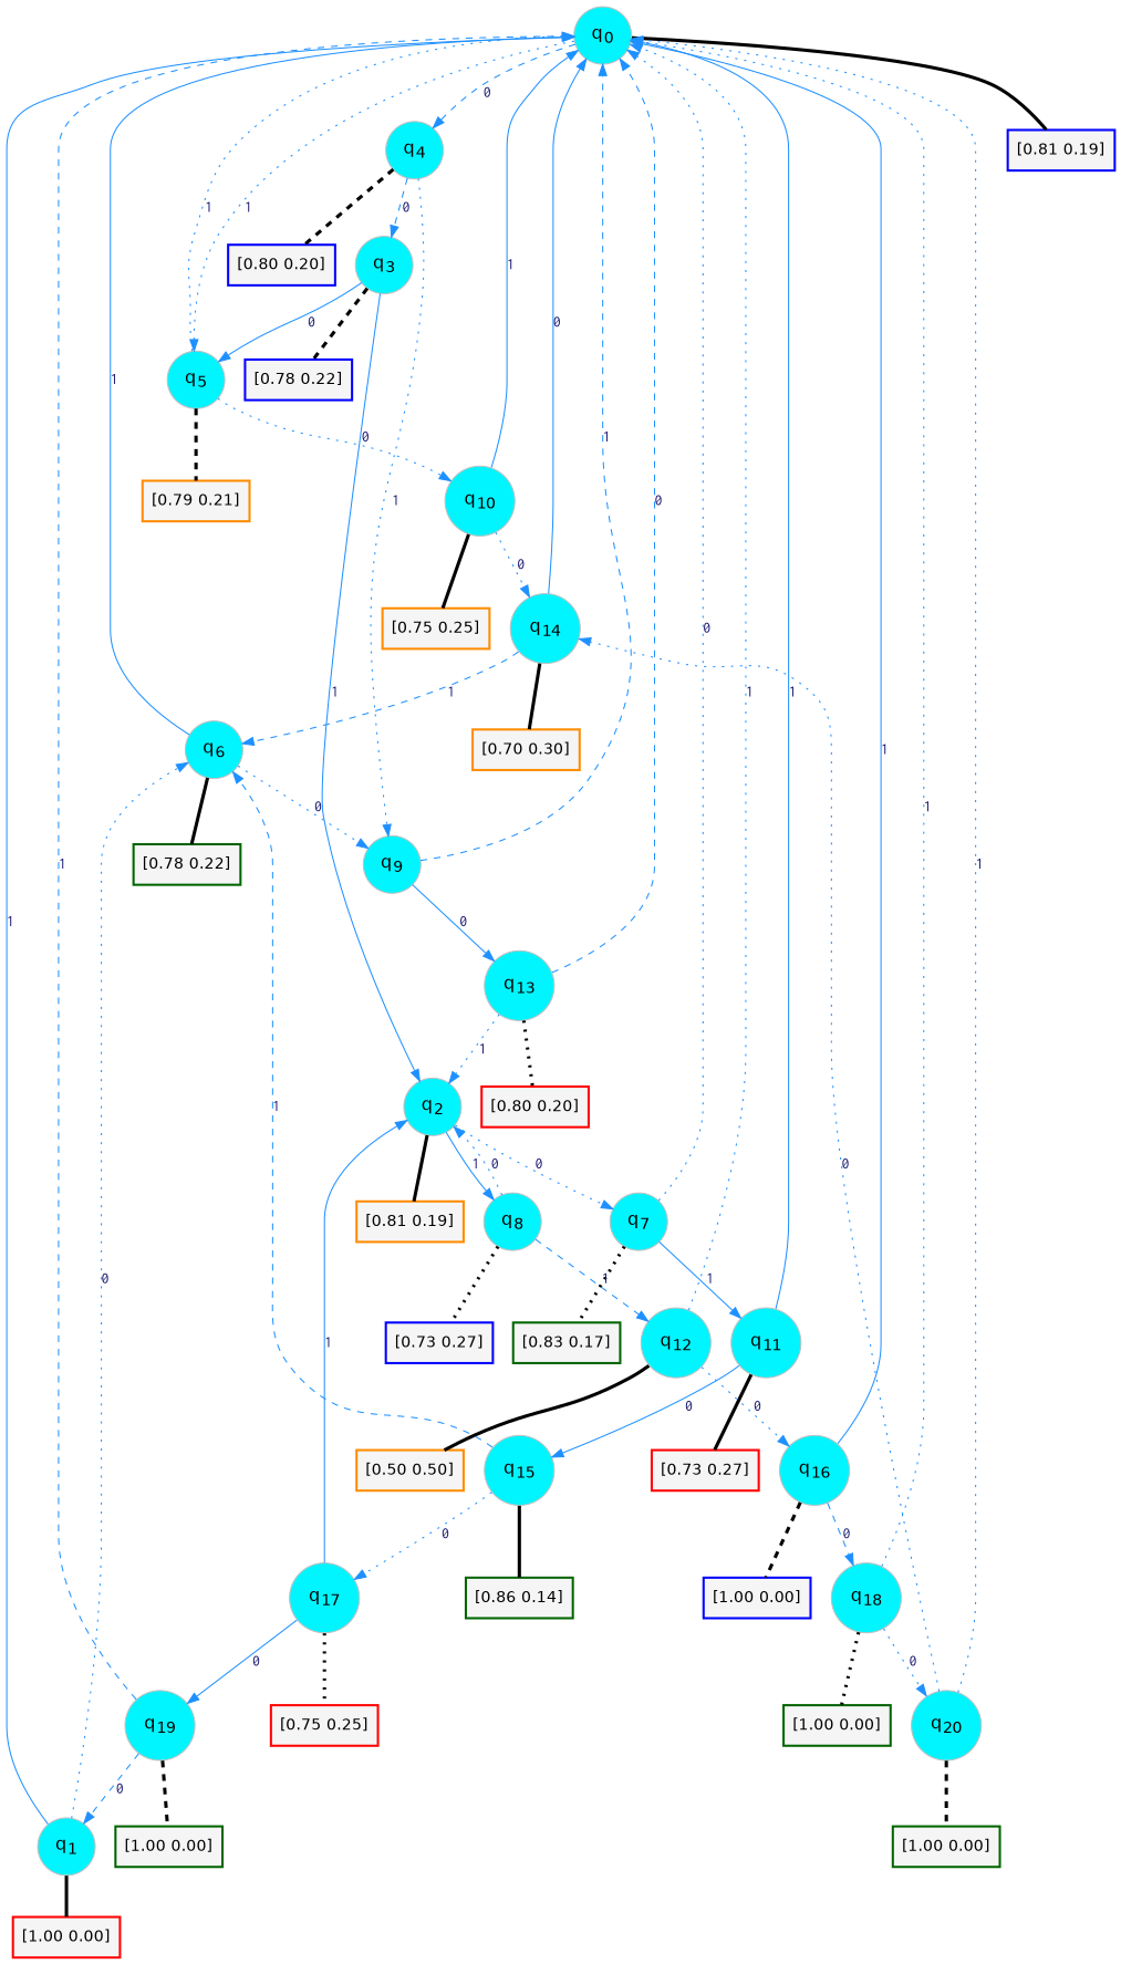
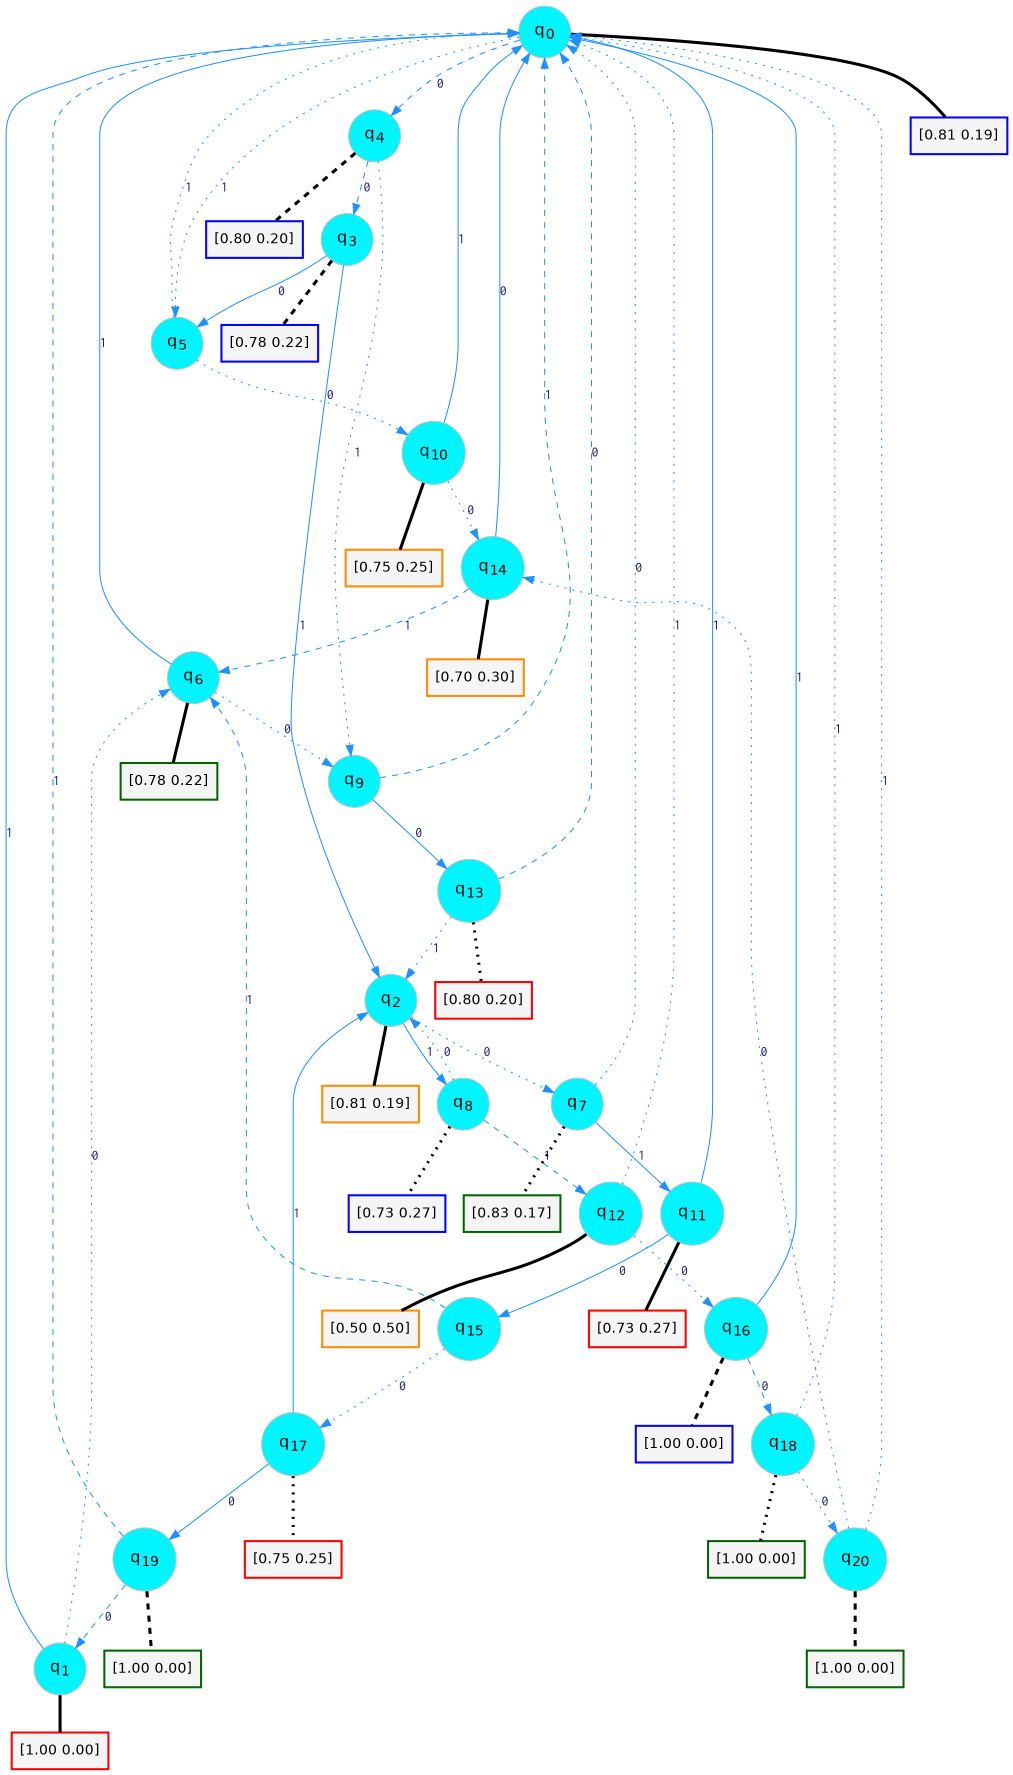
  digraph {
    rankdir=TD
    node [color=gray fillcolor=turquoise1 fontcolor=black fontname=Helvetica fontsize=16 fontweight=bold shape=circle style=filled]
    edge [arrowsize=1 color=dodgerblue1 fontcolor=midnightblue fontname=courier fontweight=bold penwidth=1 style=dotted weight=20]
    n1 [label=<q<SUB>0</SUB>>]
    n2 [label=<q<SUB>4</SUB>>]
    n3 [label=<q<SUB>5</SUB>>]
    n4 [color=blue fillcolor=whitesmoke fontsize=14 label="[0.81 0.19]" penwidth=2 shape=box]
    n5 [label=<q<SUB>3</SUB>>]
    n6 [label=<q<SUB>9</SUB>>]
    n7 [color=blue fillcolor=whitesmoke fontsize=14 label="[0.80 0.20]" penwidth=2 shape=box]
    n8 [label=<q<SUB>10</SUB>>]
-   n9 [color=darkorange fillcolor=whitesmoke fontsize=14 label="[0.79 0.21]" penwidth=2 shape=box]
    n10 [label=<q<SUB>1</SUB>>]
    n11 [label=<q<SUB>6</SUB>>]
    n12 [color=red fillcolor=whitesmoke fontsize=14 label="[1.00 0.00]" penwidth=2 shape=box]
    n13 [color=darkgreen fillcolor=whitesmoke fontsize=14 label="[0.78 0.22]" penwidth=2 shape=box]
    n14 [label=<q<SUB>2</SUB>>]
    n15 [label=<q<SUB>7</SUB>>]
    n16 [label=<q<SUB>8</SUB>>]
    n17 [color=darkorange fillcolor=whitesmoke fontsize=14 label="[0.81 0.19]" penwidth=2 shape=box]
    n18 [label=<q<SUB>11</SUB>>]
    n19 [color=darkgreen fillcolor=whitesmoke fontsize=14 label="[0.83 0.17]" penwidth=2 shape=box]
    n20 [label=<q<SUB>12</SUB>>]
    n21 [color=blue fillcolor=whitesmoke fontsize=14 label="[0.73 0.27]" penwidth=2 shape=box]
    n22 [color=blue fillcolor=whitesmoke fontsize=14 label="[0.78 0.22]" penwidth=2 shape=box]
    n23 [label=<q<SUB>13</SUB>>]
    n24 [label=<q<SUB>14</SUB>>]
    n25 [color=darkorange fillcolor=whitesmoke fontsize=14 label="[0.75 0.25]" penwidth=2 shape=box]
    n26 [label=<q<SUB>15</SUB>>]
    n27 [color=red fillcolor=whitesmoke fontsize=14 label="[0.73 0.27]" penwidth=2 shape=box]
    n28 [label=<q<SUB>16</SUB>>]
    n29 [color=darkorange fillcolor=whitesmoke fontsize=14 label="[0.50 0.50]" penwidth=2 shape=box]
    n30 [color=red fillcolor=whitesmoke fontsize=14 label="[0.80 0.20]" penwidth=2 shape=box]
    n31 [color=darkorange fillcolor=whitesmoke fontsize=14 label="[0.70 0.30]" penwidth=2 shape=box]
    n32 [label=<q<SUB>17</SUB>>]
-   n33 [color=darkgreen fillcolor=whitesmoke fontsize=14 label="[0.86 0.14]" penwidth=2 shape=box]
    n34 [label=<q<SUB>18</SUB>>]
    n35 [color=blue fillcolor=whitesmoke fontsize=14 label="[1.00 0.00]" penwidth=2 shape=box]
    n36 [label=<q<SUB>19</SUB>>]
    n37 [color=red fillcolor=whitesmoke fontsize=14 label="[0.75 0.25]" penwidth=2 shape=box]
    n38 [label=<q<SUB>20</SUB>>]
    n39 [color=darkgreen fillcolor=whitesmoke fontsize=14 label="[1.00 0.00]" penwidth=2 shape=box]
    n40 [color=darkgreen fillcolor=whitesmoke fontsize=14 label="[1.00 0.00]" penwidth=2 shape=box]
    n41 [color=darkgreen fillcolor=whitesmoke fontsize=14 label="[1.00 0.00]" penwidth=2 shape=box]
    n1 -> n2 [label=0 style=dashed]
    n1 -> n3 [label=1]
    n1 -> n4 [arrowhead=none color=black penwidth=3 style=solid]
    n2 -> n5 [label=0 style=dashed]
    n2 -> n6 [label=1]
    n2 -> n7 [arrowhead=none color=black penwidth=3 style=dashed]
    n3 -> n1 [label=1]
    n3 -> n8 [label=0]
-   n3 -> n9 [arrowhead=none color=black penwidth=3 style=dashed]
    n5 -> n3 [label=0 style=solid]
    n5 -> n14 [label=1 style=solid]
    n5 -> n22 [arrowhead=none color=black penwidth=3 style=dashed]
    n6 -> n1 [label=1 style=dashed]
    n6 -> n23 [label=0 style=solid]
    n8 -> n1 [label=1 style=solid]
    n8 -> n24 [label=0]
    n8 -> n25 [arrowhead=none color=black penwidth=3 style=solid]
    n10 -> n1 [label=1 style=solid]
    n10 -> n11 [label=0]
    n10 -> n12 [arrowhead=none color=black penwidth=3 style=solid]
    n11 -> n1 [label=1 style=solid]
    n11 -> n6 [label=0]
    n11 -> n13 [arrowhead=none color=black penwidth=3 style=solid]
    n14 -> n15 [label=0]
    n14 -> n16 [label=1 style=solid]
    n14 -> n17 [arrowhead=none color=black penwidth=3 style=solid]
    n15 -> n1 [label=0]
    n15 -> n18 [label=1 style=solid]
    n15 -> n19 [arrowhead=none color=black penwidth=3]
    n16 -> n14 [label=0]
    n16 -> n20 [label=1 style=dashed]
    n16 -> n21 [arrowhead=none color=black penwidth=3]
    n18 -> n1 [label=1 style=solid]
    n18 -> n26 [label=0 style=solid]
    n18 -> n27 [arrowhead=none color=black penwidth=3 style=solid]
    n20 -> n1 [label=1]
    n20 -> n28 [label=0]
    n20 -> n29 [arrowhead=none color=black penwidth=3 style=solid]
    n23 -> n1 [label=0 style=dashed]
    n23 -> n14 [label=1]
    n23 -> n30 [arrowhead=none color=black penwidth=3]
    n24 -> n1 [label=0 style=solid]
    n24 -> n11 [label=1 style=dashed]
    n24 -> n31 [arrowhead=none color=black penwidth=3 style=solid]
    n26 -> n11 [label=1 style=dashed]
    n26 -> n32 [label=0]
-   n26 -> n33 [arrowhead=none color=black penwidth=3 style=solid]
    n28 -> n1 [label=1 style=solid]
    n28 -> n34 [label=0 style=dashed]
    n28 -> n35 [arrowhead=none color=black penwidth=3 style=dashed]
    n32 -> n14 [label=1 style=solid]
    n32 -> n36 [label=0 style=solid]
    n32 -> n37 [arrowhead=none color=black penwidth=3]
    n34 -> n1 [label=1]
    n34 -> n38 [label=0]
    n34 -> n39 [arrowhead=none color=black penwidth=3]
    n36 -> n1 [label=1 style=dashed]
    n36 -> n10 [label=0 style=dashed]
    n36 -> n40 [arrowhead=none color=black penwidth=3 style=dashed]
    n38 -> n1 [label=1]
    n38 -> n24 [label=0]
    n38 -> n41 [arrowhead=none color=black penwidth=3 style=dashed]
  }
